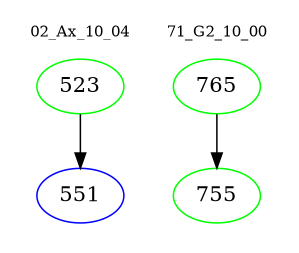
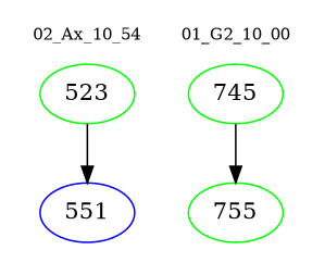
  digraph {
    node [color=green]
    edge [color=black]
    n1 [label=523]
    n2 [color=blue label=551]
-   n3 [label=765]
+   n3 [label=745]
    n4 [label=755]
    subgraph cluster_1 {
      color=white
      fontsize=10
-     label="02_Ax_10_04"
+     label="02_Ax_10_54"
      n1
      n2
    }
    subgraph cluster_2 {
      color=white
      fontsize=10
-     label="71_G2_10_00"
+     label="01_G2_10_00"
      n3
      n4
    }
    n1 -> n2
    n3 -> n4
  }
